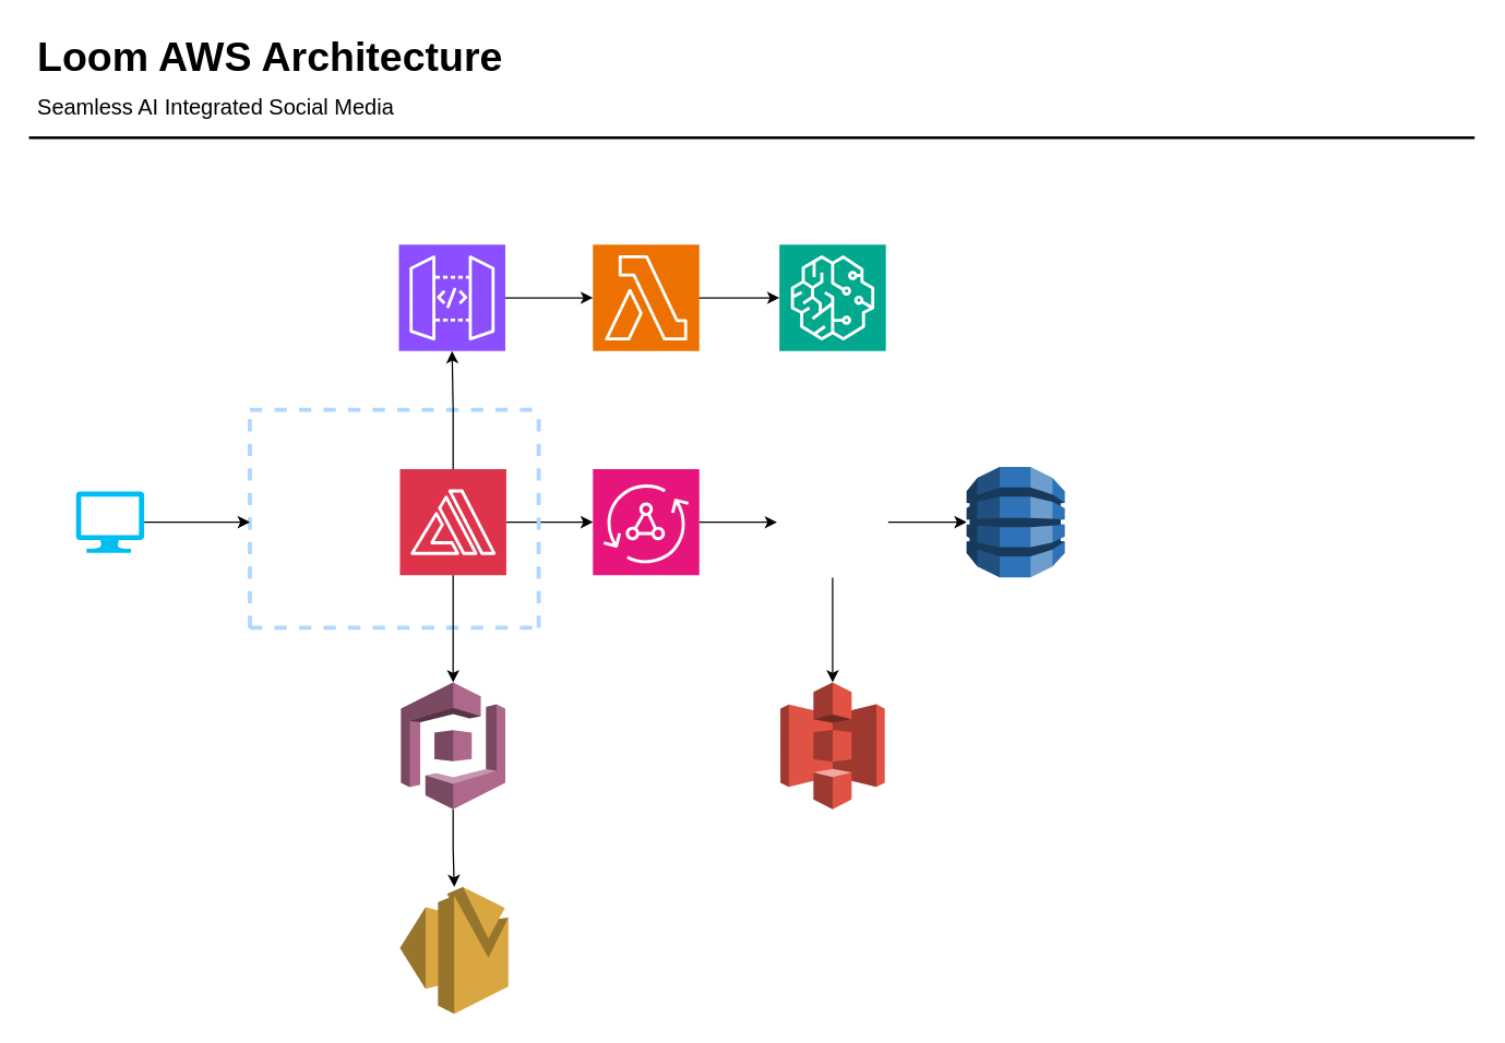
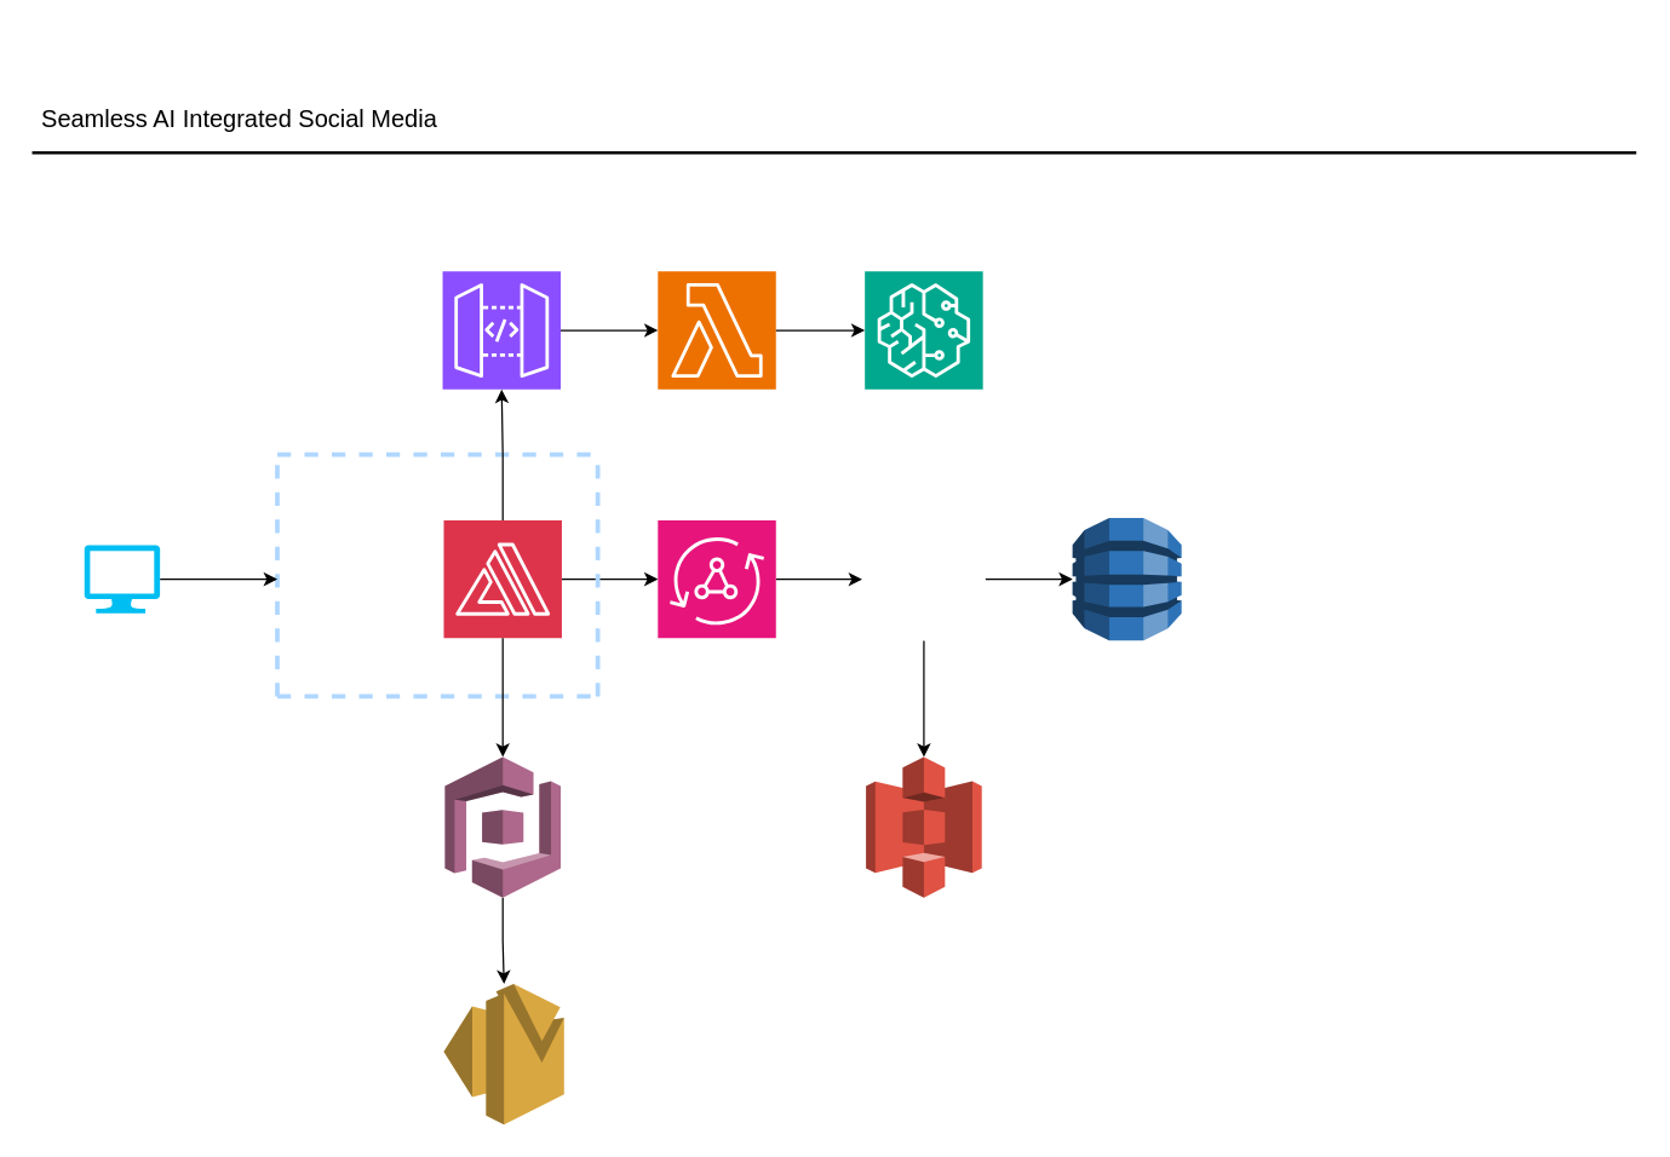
  <mxCell id="0" />
  <mxCell id="1" parent="0" />
- <mxCell id="2" value="Loom AWS Architecture" style="text;html=1;resizable=0;points=[];autosize=1;align=left;verticalAlign=top;spacingTop=-4;fontSize=30;fontStyle=1" parent="1" vertex="1"><mxGeometry x="24.5" y="20.5" width="360" height="40" as="geometry" /></mxCell>
  <mxCell id="3" value="" style="line;strokeWidth=2;html=1;fontSize=14;" parent="1" vertex="1"><mxGeometry x="20.5" y="95.5" width="1060" height="10" as="geometry" /></mxCell>
  <mxCell id="4" value="Seamless AI Integrated Social Media" style="text;html=1;resizable=0;points=[];autosize=1;align=left;verticalAlign=top;spacingTop=-4;fontSize=16;" parent="1" vertex="1"><mxGeometry x="24.5" y="65.5" width="280" height="30" as="geometry" /></mxCell>
  <mxCell id="5" value="" style="endArrow=none;dashed=1;html=1;rounded=0;strokeColor=#B0D7FF;strokeWidth=3;" parent="1" edge="1"><mxGeometry width="50" height="50" relative="1" as="geometry"><mxPoint x="182.5" y="460" as="sourcePoint" /><mxPoint x="182.5" y="300" as="targetPoint" /></mxGeometry></mxCell>
  <mxCell id="6" value="" style="endArrow=none;dashed=1;html=1;rounded=0;strokeColor=#B0D7FF;strokeWidth=3;" parent="1" edge="1"><mxGeometry width="50" height="50" relative="1" as="geometry"><mxPoint x="182.5" y="460" as="sourcePoint" /><mxPoint x="392.5" y="460" as="targetPoint" /></mxGeometry></mxCell>
  <mxCell id="7" style="edgeStyle=orthogonalEdgeStyle;rounded=0;orthogonalLoop=1;jettySize=auto;html=1;" edge="1" parent="1" source="8"><mxGeometry relative="1" as="geometry"><mxPoint x="182.5" y="382.5" as="targetPoint" /></mxGeometry></mxCell>
  <mxCell id="8" value="" style="verticalLabelPosition=bottom;html=1;verticalAlign=top;align=center;strokeColor=none;fillColor=#00BEF2;shape=mxgraph.azure.computer;pointerEvents=1;" vertex="1" parent="1"><mxGeometry x="55" y="360" width="50" height="45" as="geometry" /></mxCell>
  <mxCell id="9" value="" style="shape=image;html=1;verticalAlign=top;verticalLabelPosition=bottom;labelBackgroundColor=#ffffff;imageAspect=0;aspect=fixed;image=https://cdn1.iconfinder.com/data/icons/unicons-line-vol-5/24/react-128.png" vertex="1" parent="1"><mxGeometry x="190.75" y="334.25" width="96.5" height="96.5" as="geometry" /></mxCell>
  <mxCell id="10" style="edgeStyle=orthogonalEdgeStyle;rounded=0;orthogonalLoop=1;jettySize=auto;html=1;exitX=1;exitY=0.5;exitDx=0;exitDy=0;exitPerimeter=0;" edge="1" parent="1" source="11" target="18"><mxGeometry relative="1" as="geometry" /></mxCell>
  <mxCell id="11" value="" style="sketch=0;points=[[0,0,0],[0.25,0,0],[0.5,0,0],[0.75,0,0],[1,0,0],[0,1,0],[0.25,1,0],[0.5,1,0],[0.75,1,0],[1,1,0],[0,0.25,0],[0,0.5,0],[0,0.75,0],[1,0.25,0],[1,0.5,0],[1,0.75,0]];outlineConnect=0;fontColor=#232F3E;fillColor=#DD344C;strokeColor=#ffffff;dashed=0;verticalLabelPosition=bottom;verticalAlign=top;align=center;html=1;fontSize=12;fontStyle=0;aspect=fixed;shape=mxgraph.aws4.resourceIcon;resIcon=mxgraph.aws4.amplify;" vertex="1" parent="1"><mxGeometry x="292.5" y="343.5" width="78" height="78" as="geometry" /></mxCell>
  <mxCell id="12" value="" style="endArrow=none;dashed=1;html=1;rounded=0;strokeColor=#B0D7FF;strokeWidth=3;" edge="1" parent="1"><mxGeometry width="50" height="50" relative="1" as="geometry"><mxPoint x="394.25" y="460" as="sourcePoint" /><mxPoint x="394.25" y="300" as="targetPoint" /></mxGeometry></mxCell>
  <mxCell id="13" value="" style="endArrow=none;dashed=1;html=1;rounded=0;strokeColor=#B0D7FF;strokeWidth=3;" edge="1" parent="1"><mxGeometry width="50" height="50" relative="1" as="geometry"><mxPoint x="182.5" y="300" as="sourcePoint" /><mxPoint x="392.5" y="300" as="targetPoint" /></mxGeometry></mxCell>
  <mxCell id="14" style="edgeStyle=orthogonalEdgeStyle;rounded=0;orthogonalLoop=1;jettySize=auto;html=1;exitX=0.5;exitY=1;exitDx=0;exitDy=0;exitPerimeter=0;" edge="1" parent="1" source="15" target="30"><mxGeometry relative="1" as="geometry" /></mxCell>
  <mxCell id="15" value="" style="outlineConnect=0;dashed=0;verticalLabelPosition=bottom;verticalAlign=top;align=center;html=1;shape=mxgraph.aws3.cognito;fillColor=#AD688B;gradientColor=none;" vertex="1" parent="1"><mxGeometry x="293.25" y="500" width="76.5" height="93" as="geometry" /></mxCell>
  <mxCell id="16" style="edgeStyle=orthogonalEdgeStyle;rounded=0;orthogonalLoop=1;jettySize=auto;html=1;entryX=0.5;entryY=0;entryDx=0;entryDy=0;entryPerimeter=0;" edge="1" parent="1" source="11" target="15"><mxGeometry relative="1" as="geometry" /></mxCell>
  <mxCell id="17" style="edgeStyle=orthogonalEdgeStyle;rounded=0;orthogonalLoop=1;jettySize=auto;html=1;" edge="1" parent="1" source="18" target="19"><mxGeometry relative="1" as="geometry" /></mxCell>
  <mxCell id="18" value="" style="sketch=0;points=[[0,0,0],[0.25,0,0],[0.5,0,0],[0.75,0,0],[1,0,0],[0,1,0],[0.25,1,0],[0.5,1,0],[0.75,1,0],[1,1,0],[0,0.25,0],[0,0.5,0],[0,0.75,0],[1,0.25,0],[1,0.5,0],[1,0.75,0]];outlineConnect=0;fontColor=#232F3E;fillColor=#E7157B;strokeColor=#ffffff;dashed=0;verticalLabelPosition=bottom;verticalAlign=top;align=center;html=1;fontSize=12;fontStyle=0;aspect=fixed;shape=mxgraph.aws4.resourceIcon;resIcon=mxgraph.aws4.appsync;" vertex="1" parent="1"><mxGeometry x="434" y="343.5" width="78" height="78" as="geometry" /></mxCell>
  <mxCell id="19" value="" style="shape=image;html=1;verticalAlign=top;verticalLabelPosition=bottom;labelBackgroundColor=#ffffff;imageAspect=0;aspect=fixed;image=https://cdn3.iconfinder.com/data/icons/brands-pack/240/graphql-128.png;strokeWidth=1;" vertex="1" parent="1"><mxGeometry x="569" y="341.75" width="81.5" height="81.5" as="geometry" /></mxCell>
  <mxCell id="20" value="" style="outlineConnect=0;dashed=0;verticalLabelPosition=bottom;verticalAlign=top;align=center;html=1;shape=mxgraph.aws3.dynamo_db;fillColor=#2E73B8;gradientColor=none;" vertex="1" parent="1"><mxGeometry x="708" y="342" width="72" height="81" as="geometry" /></mxCell>
  <mxCell id="21" style="edgeStyle=orthogonalEdgeStyle;rounded=0;orthogonalLoop=1;jettySize=auto;html=1;exitX=1;exitY=0.5;exitDx=0;exitDy=0;entryX=0;entryY=0.5;entryDx=0;entryDy=0;entryPerimeter=0;" edge="1" parent="1" source="19" target="20"><mxGeometry relative="1" as="geometry" /></mxCell>
  <mxCell id="22" value="" style="sketch=0;points=[[0,0,0],[0.25,0,0],[0.5,0,0],[0.75,0,0],[1,0,0],[0,1,0],[0.25,1,0],[0.5,1,0],[0.75,1,0],[1,1,0],[0,0.25,0],[0,0.5,0],[0,0.75,0],[1,0.25,0],[1,0.5,0],[1,0.75,0]];outlineConnect=0;fontColor=#232F3E;fillColor=#8C4FFF;strokeColor=#ffffff;dashed=0;verticalLabelPosition=bottom;verticalAlign=top;align=center;html=1;fontSize=12;fontStyle=0;aspect=fixed;shape=mxgraph.aws4.resourceIcon;resIcon=mxgraph.aws4.api_gateway;" vertex="1" parent="1"><mxGeometry x="291.75" y="179" width="78" height="78" as="geometry" /></mxCell>
  <mxCell id="23" style="edgeStyle=orthogonalEdgeStyle;rounded=0;orthogonalLoop=1;jettySize=auto;html=1;exitX=0.5;exitY=0;exitDx=0;exitDy=0;exitPerimeter=0;entryX=0.5;entryY=1;entryDx=0;entryDy=0;entryPerimeter=0;" edge="1" parent="1" source="11" target="22"><mxGeometry relative="1" as="geometry" /></mxCell>
  <mxCell id="24" value="" style="sketch=0;points=[[0,0,0],[0.25,0,0],[0.5,0,0],[0.75,0,0],[1,0,0],[0,1,0],[0.25,1,0],[0.5,1,0],[0.75,1,0],[1,1,0],[0,0.25,0],[0,0.5,0],[0,0.75,0],[1,0.25,0],[1,0.5,0],[1,0.75,0]];outlineConnect=0;fontColor=#232F3E;fillColor=#ED7100;strokeColor=#ffffff;dashed=0;verticalLabelPosition=bottom;verticalAlign=top;align=center;html=1;fontSize=12;fontStyle=0;aspect=fixed;shape=mxgraph.aws4.resourceIcon;resIcon=mxgraph.aws4.lambda;" vertex="1" parent="1"><mxGeometry x="434" y="179" width="78" height="78" as="geometry" /></mxCell>
  <mxCell id="25" style="edgeStyle=orthogonalEdgeStyle;rounded=0;orthogonalLoop=1;jettySize=auto;html=1;exitX=1;exitY=0.5;exitDx=0;exitDy=0;exitPerimeter=0;entryX=0;entryY=0.5;entryDx=0;entryDy=0;entryPerimeter=0;" edge="1" parent="1" source="22" target="24"><mxGeometry relative="1" as="geometry" /></mxCell>
  <mxCell id="26" value="" style="sketch=0;points=[[0,0,0],[0.25,0,0],[0.5,0,0],[0.75,0,0],[1,0,0],[0,1,0],[0.25,1,0],[0.5,1,0],[0.75,1,0],[1,1,0],[0,0.25,0],[0,0.5,0],[0,0.75,0],[1,0.25,0],[1,0.5,0],[1,0.75,0]];outlineConnect=0;fontColor=#232F3E;fillColor=#01A88D;strokeColor=#ffffff;dashed=0;verticalLabelPosition=bottom;verticalAlign=top;align=center;html=1;fontSize=12;fontStyle=0;aspect=fixed;shape=mxgraph.aws4.resourceIcon;resIcon=mxgraph.aws4.sagemaker;" vertex="1" parent="1"><mxGeometry x="570.75" y="179" width="78" height="78" as="geometry" /></mxCell>
  <mxCell id="27" style="edgeStyle=orthogonalEdgeStyle;rounded=0;orthogonalLoop=1;jettySize=auto;html=1;exitX=1;exitY=0.5;exitDx=0;exitDy=0;exitPerimeter=0;entryX=0;entryY=0.5;entryDx=0;entryDy=0;entryPerimeter=0;" edge="1" parent="1" source="24" target="26"><mxGeometry relative="1" as="geometry" /></mxCell>
  <mxCell id="28" value="" style="outlineConnect=0;dashed=0;verticalLabelPosition=bottom;verticalAlign=top;align=center;html=1;shape=mxgraph.aws3.s3;fillColor=#E05243;gradientColor=none;" vertex="1" parent="1"><mxGeometry x="571.5" y="500" width="76.5" height="93" as="geometry" /></mxCell>
  <mxCell id="29" style="edgeStyle=orthogonalEdgeStyle;rounded=0;orthogonalLoop=1;jettySize=auto;html=1;exitX=0.5;exitY=1;exitDx=0;exitDy=0;entryX=0.5;entryY=0;entryDx=0;entryDy=0;entryPerimeter=0;" edge="1" parent="1" source="19" target="28"><mxGeometry relative="1" as="geometry" /></mxCell>
  <mxCell id="30" value="" style="outlineConnect=0;dashed=0;verticalLabelPosition=bottom;verticalAlign=top;align=center;html=1;shape=mxgraph.aws3.ses;fillColor=#D9A741;gradientColor=none;" vertex="1" parent="1"><mxGeometry x="292.5" y="650" width="79.5" height="93" as="geometry" /></mxCell>
